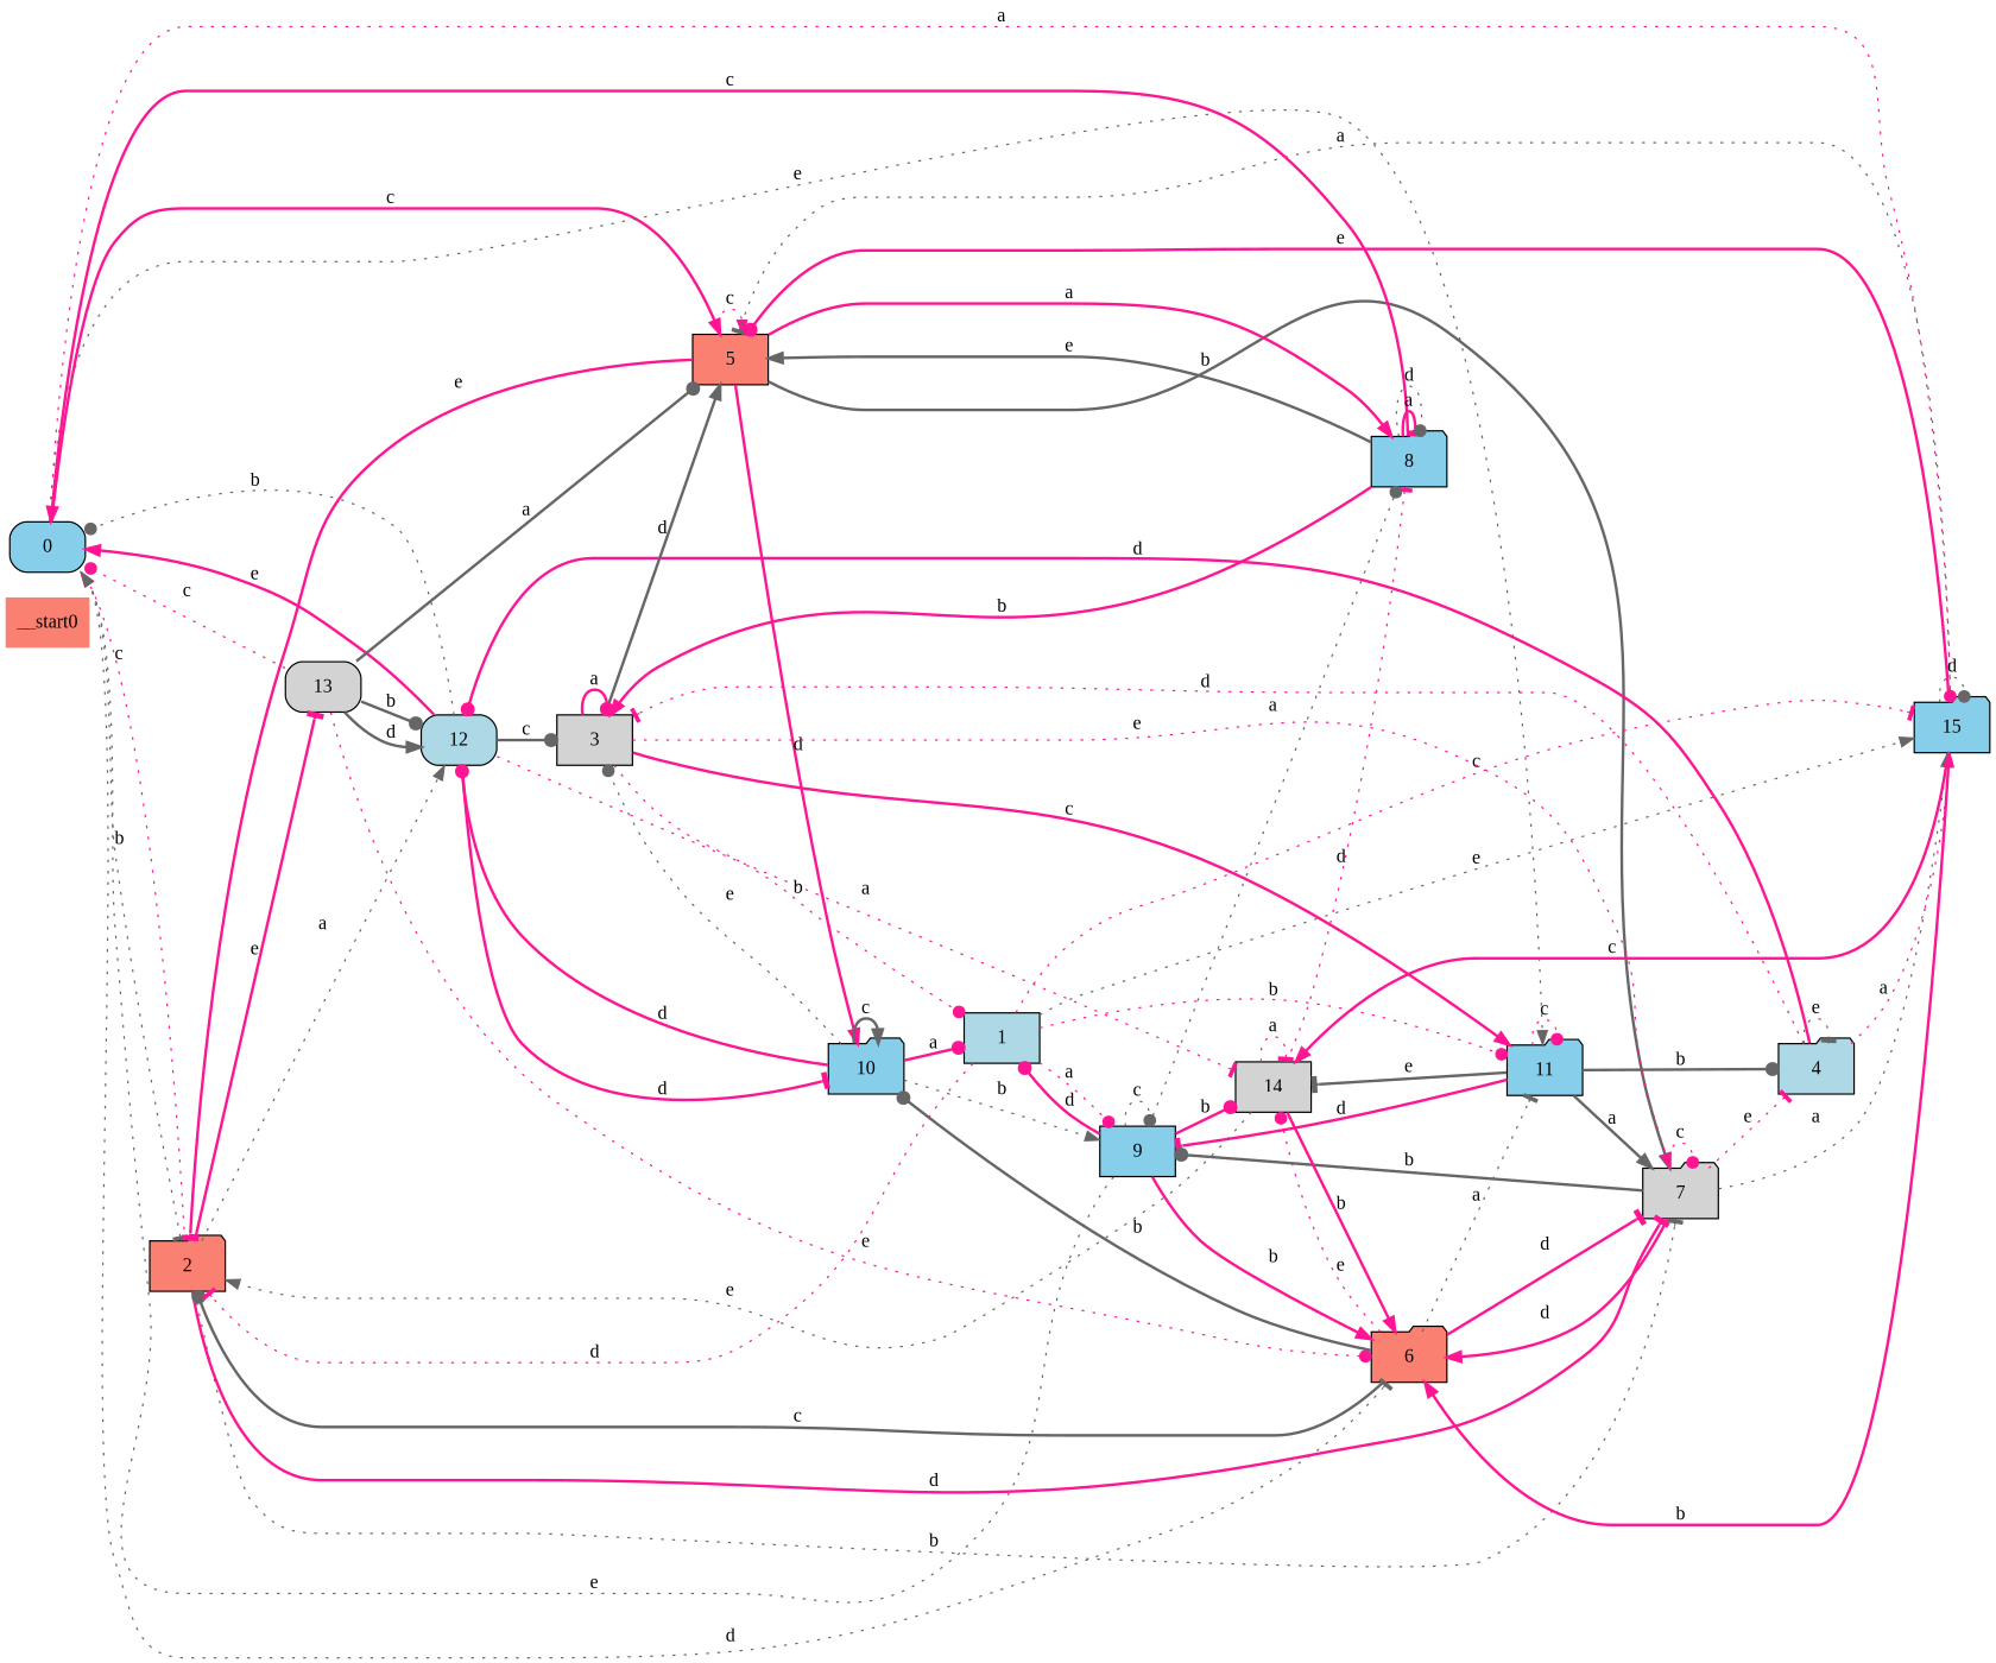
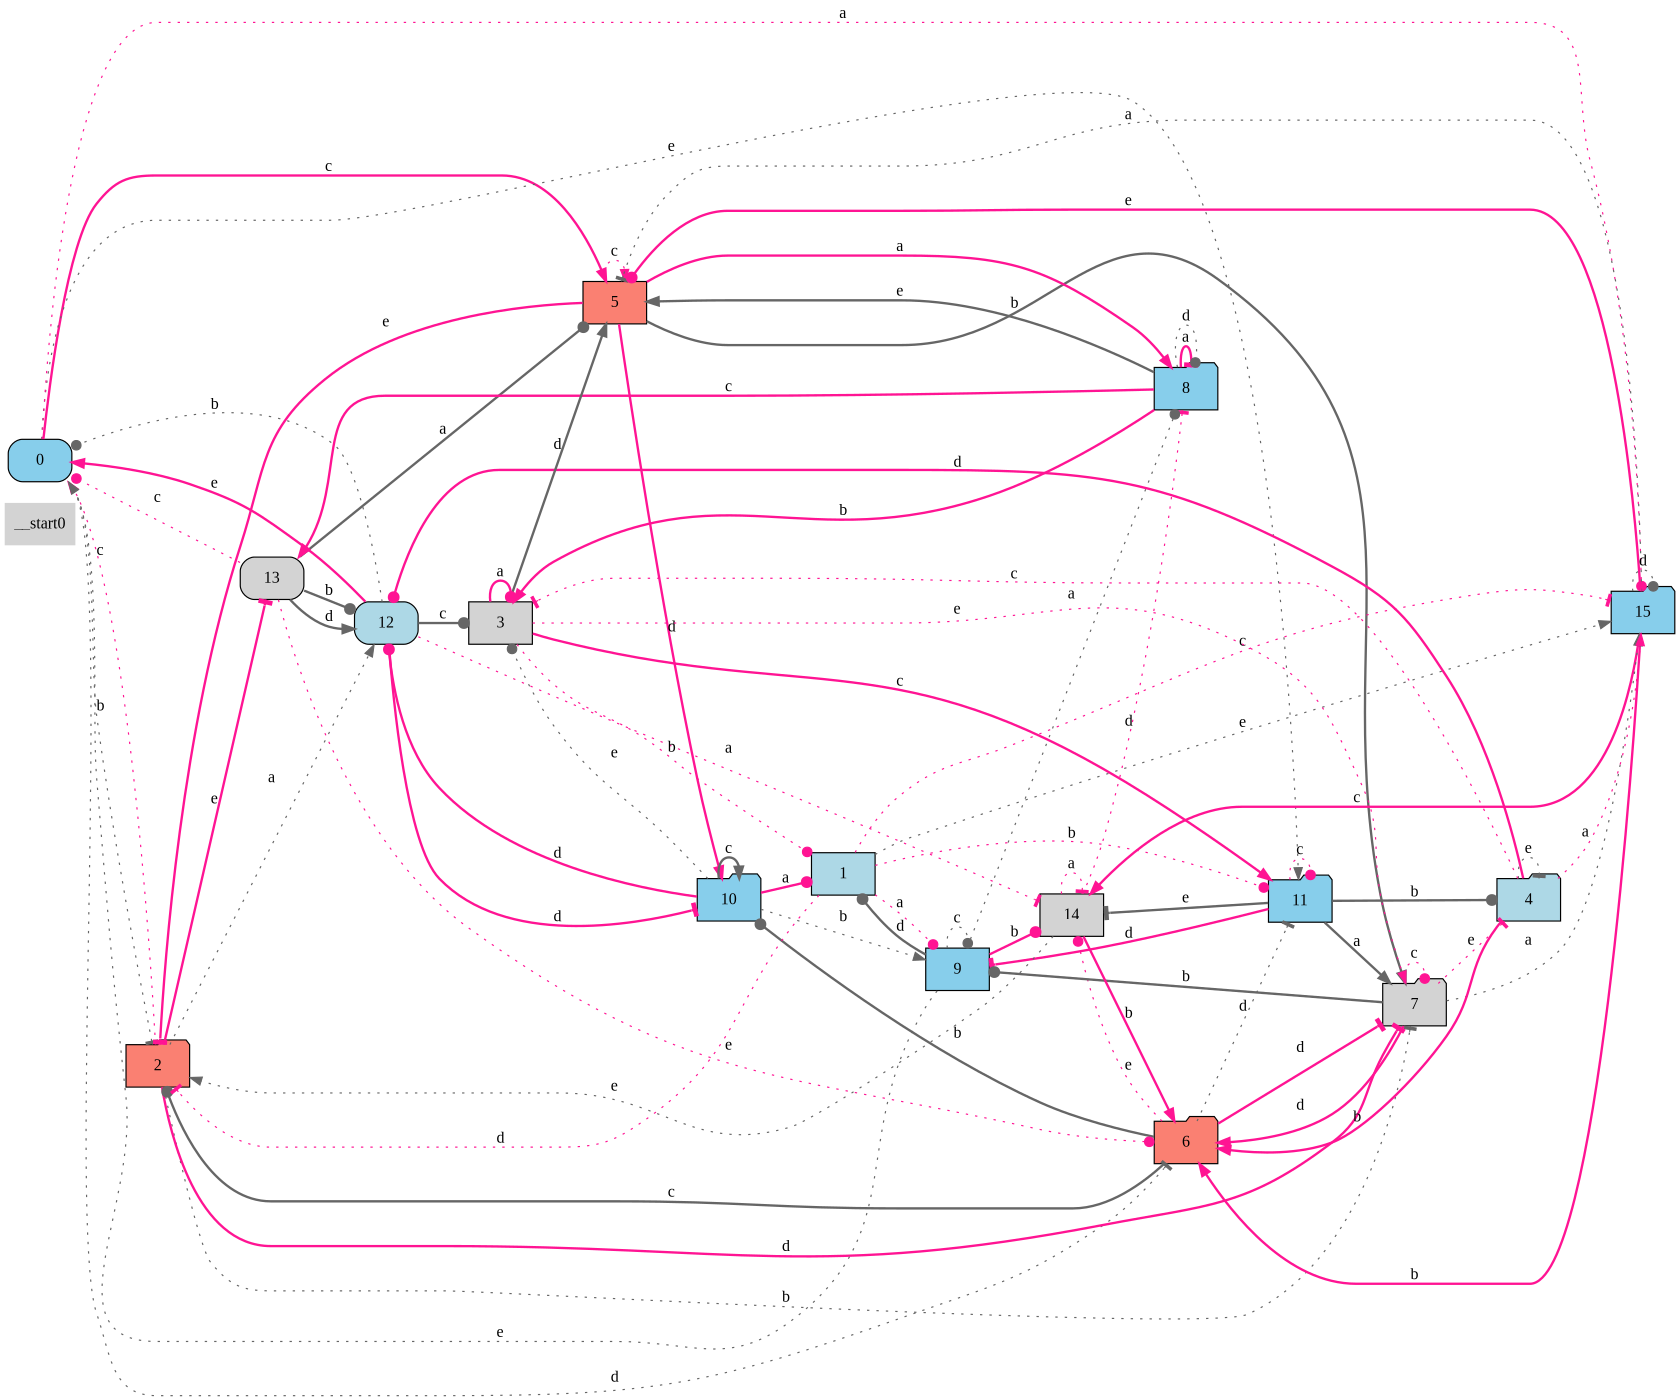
  digraph {
    fontname="Liberation Serif"
    rankdir=LR
    node [fillcolor=skyblue fontname="Liberation Serif" shape=box style=filled color=black]
    edge [arrowhead=normal color=deeppink fontname="Liberation Serif" style=bold]
-   __start0 [fillcolor=salmon shape=none color=""]
+   __start0 [fillcolor=lightgrey shape=none color=""]
    n2 [label=0 style="rounded,filled"]
    n3 [fillcolor=salmon label=2 shape=folder style="rounded,filled"]
    n4 [fillcolor=salmon label=5]
    n5 [fillcolor=salmon label=6 shape=folder style="rounded,filled"]
    n6 [label=11 shape=folder style="rounded,filled"]
    n7 [label=15 shape=folder]
    n8 [fillcolor=lightgrey label=7 shape=folder style="rounded,filled"]
    n9 [fillcolor=lightblue label=12 style="rounded,filled"]
    n10 [fillcolor=lightgrey label=13 style="rounded,filled"]
    n11 [label=8 shape=folder style="rounded,filled"]
    n12 [label=10 shape=folder]
    n13 [fillcolor=lightgrey label=14]
    n14 [label=9]
    n15 [fillcolor=lightblue label=4 shape=folder]
    n16 [fillcolor=lightblue label=1]
    n17 [fillcolor=lightgrey label=3]
    n2 -> n3 [arrowhead=tee color=gray40 label=b style=dotted]
    n2 -> n4 [label=c]
    n2 -> n5 [arrowhead=tee color=gray40 label=d style=dotted]
    n2 -> n6 [color=gray40 label=e style=dotted]
    n2 -> n7 [arrowhead=dot label=a style=dotted]
    n3 -> n2 [label=c style=dotted]
    n3 -> n8 [arrowhead=tee color=gray40 label=b style=dotted]
    n3 -> n8 [arrowhead=tee label=d]
    n3 -> n9 [color=gray40 label=a style=dotted]
    n3 -> n10 [arrowhead=tee label=e]
    n4 -> n3 [arrowhead=tee label=e]
    n4 -> n4 [label=c style=dotted]
    n4 -> n8 [color=gray40 label=b]
    n4 -> n11 [label=a]
    n4 -> n12 [label=d]
    n5 -> n3 [arrowhead=dot color=gray40 label=c]
-   n5 -> n6 [arrowhead=tee color=gray40 label=a style=dotted]
+   n5 -> n6 [arrowhead=tee color=gray40 label=d style=dotted]
    n5 -> n8 [arrowhead=tee label=d]
    n5 -> n12 [arrowhead=dot color=gray40 label=b]
    n5 -> n13 [arrowhead=dot label=e style=dotted]
    n6 -> n6 [arrowhead=dot label=c style=dotted]
    n6 -> n8 [color=gray40 label=a]
    n6 -> n13 [arrowhead=tee color=gray40 label=e]
    n6 -> n14 [arrowhead=tee label=d]
    n6 -> n15 [arrowhead=dot color=gray40 label=b]
    n7 -> n4 [arrowhead=tee color=gray40 label=a style=dotted]
    n7 -> n4 [arrowhead=dot label=e]
    n7 -> n5 [label=b]
    n7 -> n7 [arrowhead=dot color=gray40 label=d style=dotted]
    n7 -> n13 [label=c]
    n8 -> n5 [label=d]
    n8 -> n7 [color=gray40 label=a style=dotted]
    n8 -> n8 [arrowhead=dot label=c style=dotted]
    n8 -> n14 [arrowhead=dot color=gray40 label=b]
    n8 -> n15 [arrowhead=tee label=e style=dotted]
    n9 -> n2 [arrowhead=dot color=gray40 label=b style=dotted]
    n9 -> n2 [label=e]
    n9 -> n12 [arrowhead=tee label=d]
    n9 -> n13 [arrowhead=tee label=a style=dotted]
    n9 -> n17 [arrowhead=dot color=gray40 label=c]
    n10 -> n2 [arrowhead=dot label=c style=dotted]
    n10 -> n4 [arrowhead=dot color=gray40 label=a]
    n10 -> n5 [arrowhead=dot label=e style=dotted]
    n10 -> n9 [arrowhead=dot color=gray40 label=b]
    n10 -> n9 [color=gray40 label=d]
    n11 -> n4 [color=gray40 label=e]
-   n11 -> n2 [label=c]
+   n11 -> n10 [label=c]
    n11 -> n11 [arrowhead=tee label=a]
    n11 -> n11 [arrowhead=dot color=gray40 label=d style=dotted]
    n11 -> n17 [label=b]
    n12 -> n9 [arrowhead=dot label=d]
    n12 -> n12 [color=gray40 label=c]
    n12 -> n14 [color=gray40 label=b style=dotted]
    n12 -> n16 [arrowhead=dot label=a]
    n12 -> n17 [arrowhead=dot color=gray40 label=e style=dotted]
    n13 -> n3 [color=gray40 label=e style=dotted]
    n13 -> n5 [label=b]
    n13 -> n11 [arrowhead=tee label=d style=dotted]
    n13 -> n13 [arrowhead=tee label=a style=dotted]
    n14 -> n2 [color=gray40 label=e style=dotted]
    n14 -> n11 [arrowhead=dot color=gray40 label=a style=dotted]
    n14 -> n13 [arrowhead=dot label=b]
    n14 -> n14 [arrowhead=dot color=gray40 label=c style=dotted]
-   n14 -> n16 [arrowhead=dot label=d]
-   n14 -> n5 [label=b]
+   n14 -> n16 [arrowhead=dot color=gray40 label=d]
+   n15 -> n5 [label=b]
    n15 -> n7 [label=a style=dotted]
    n15 -> n9 [arrowhead=dot label=d]
    n15 -> n15 [arrowhead=tee color=gray40 label=e style=dotted]
-   n15 -> n17 [arrowhead=tee label=d style=dotted]
+   n15 -> n17 [arrowhead=tee label=c style=dotted]
    n16 -> n3 [arrowhead=tee label=d style=dotted]
    n16 -> n6 [arrowhead=dot label=b style=dotted]
    n16 -> n7 [arrowhead=tee label=c style=dotted]
    n16 -> n7 [color=gray40 label=e style=dotted]
    n16 -> n14 [arrowhead=dot label=a style=dotted]
    n17 -> n4 [color=gray40 label=d]
    n17 -> n6 [label=c]
    n17 -> n8 [label=e style=dotted]
    n17 -> n16 [arrowhead=dot label=b style=dotted]
    n17 -> n17 [arrowhead=dot label=a]
  }
